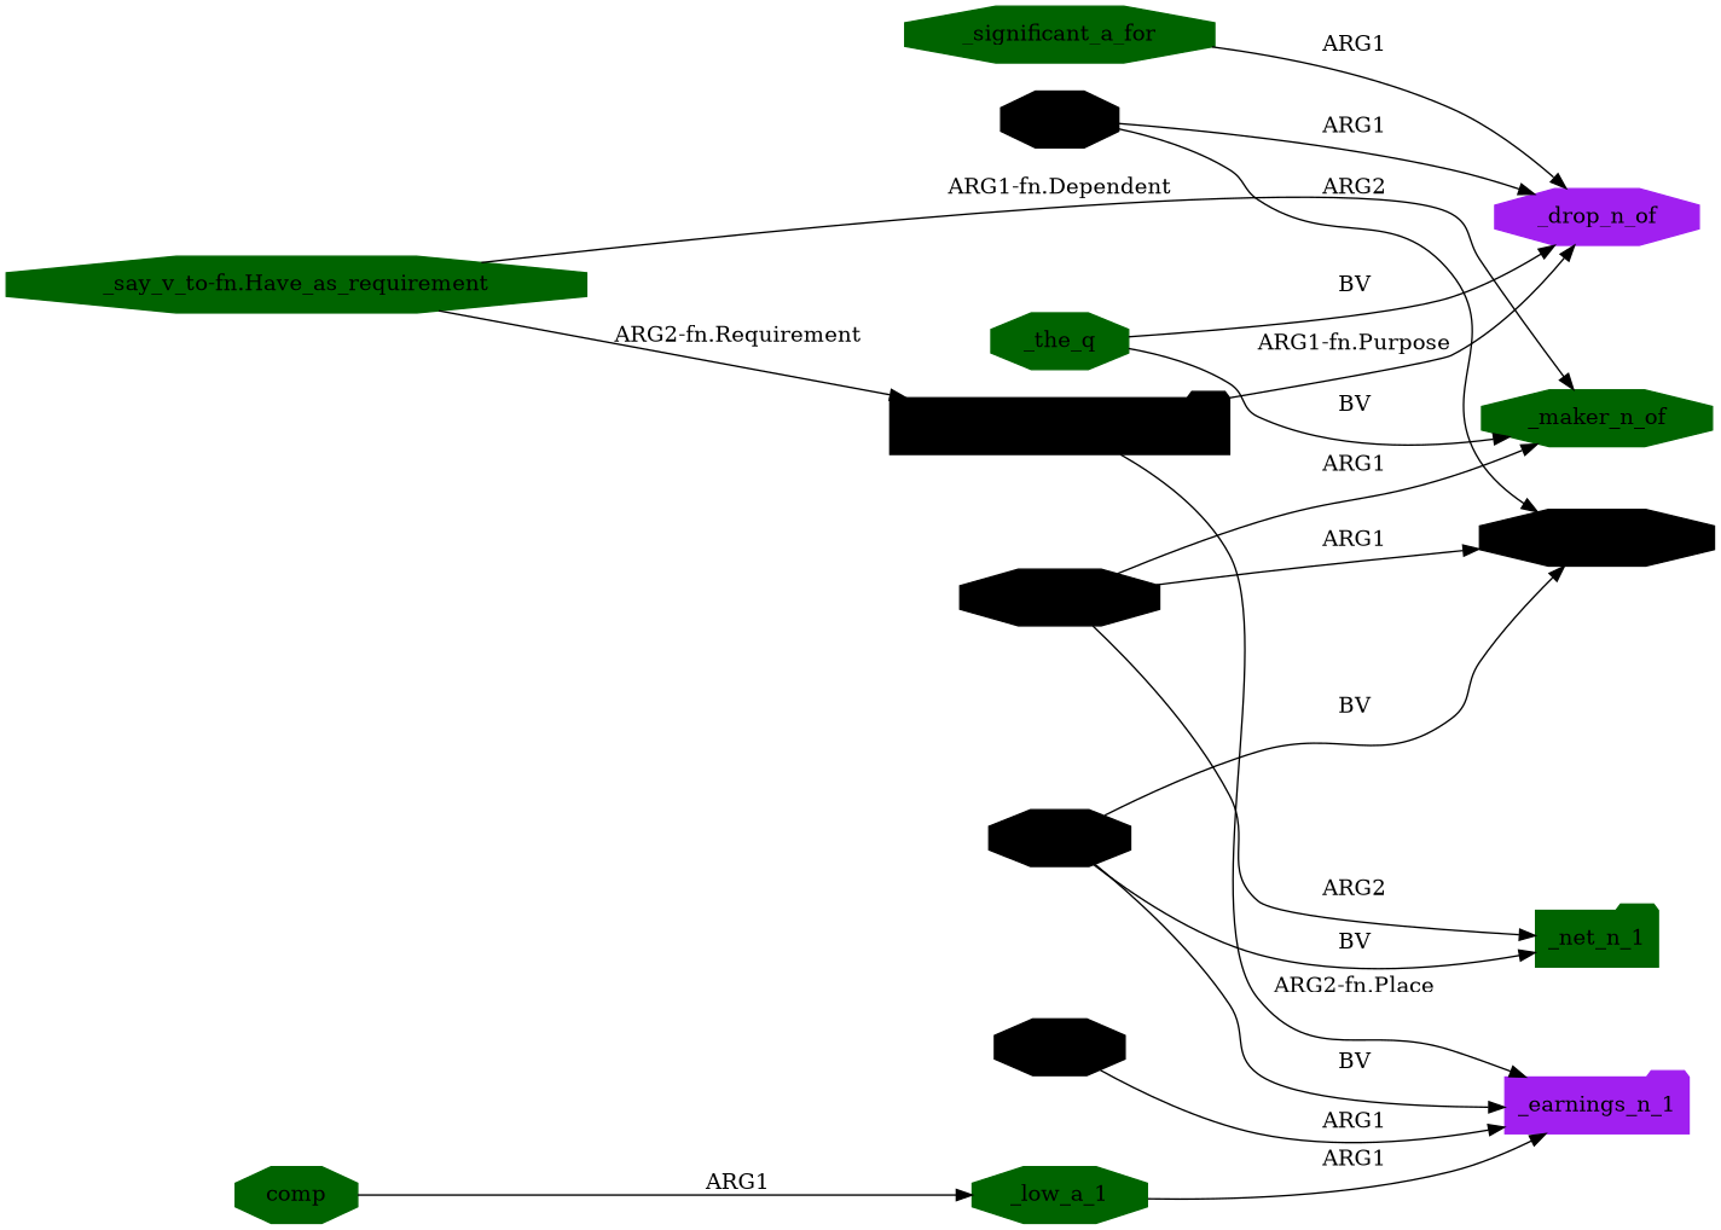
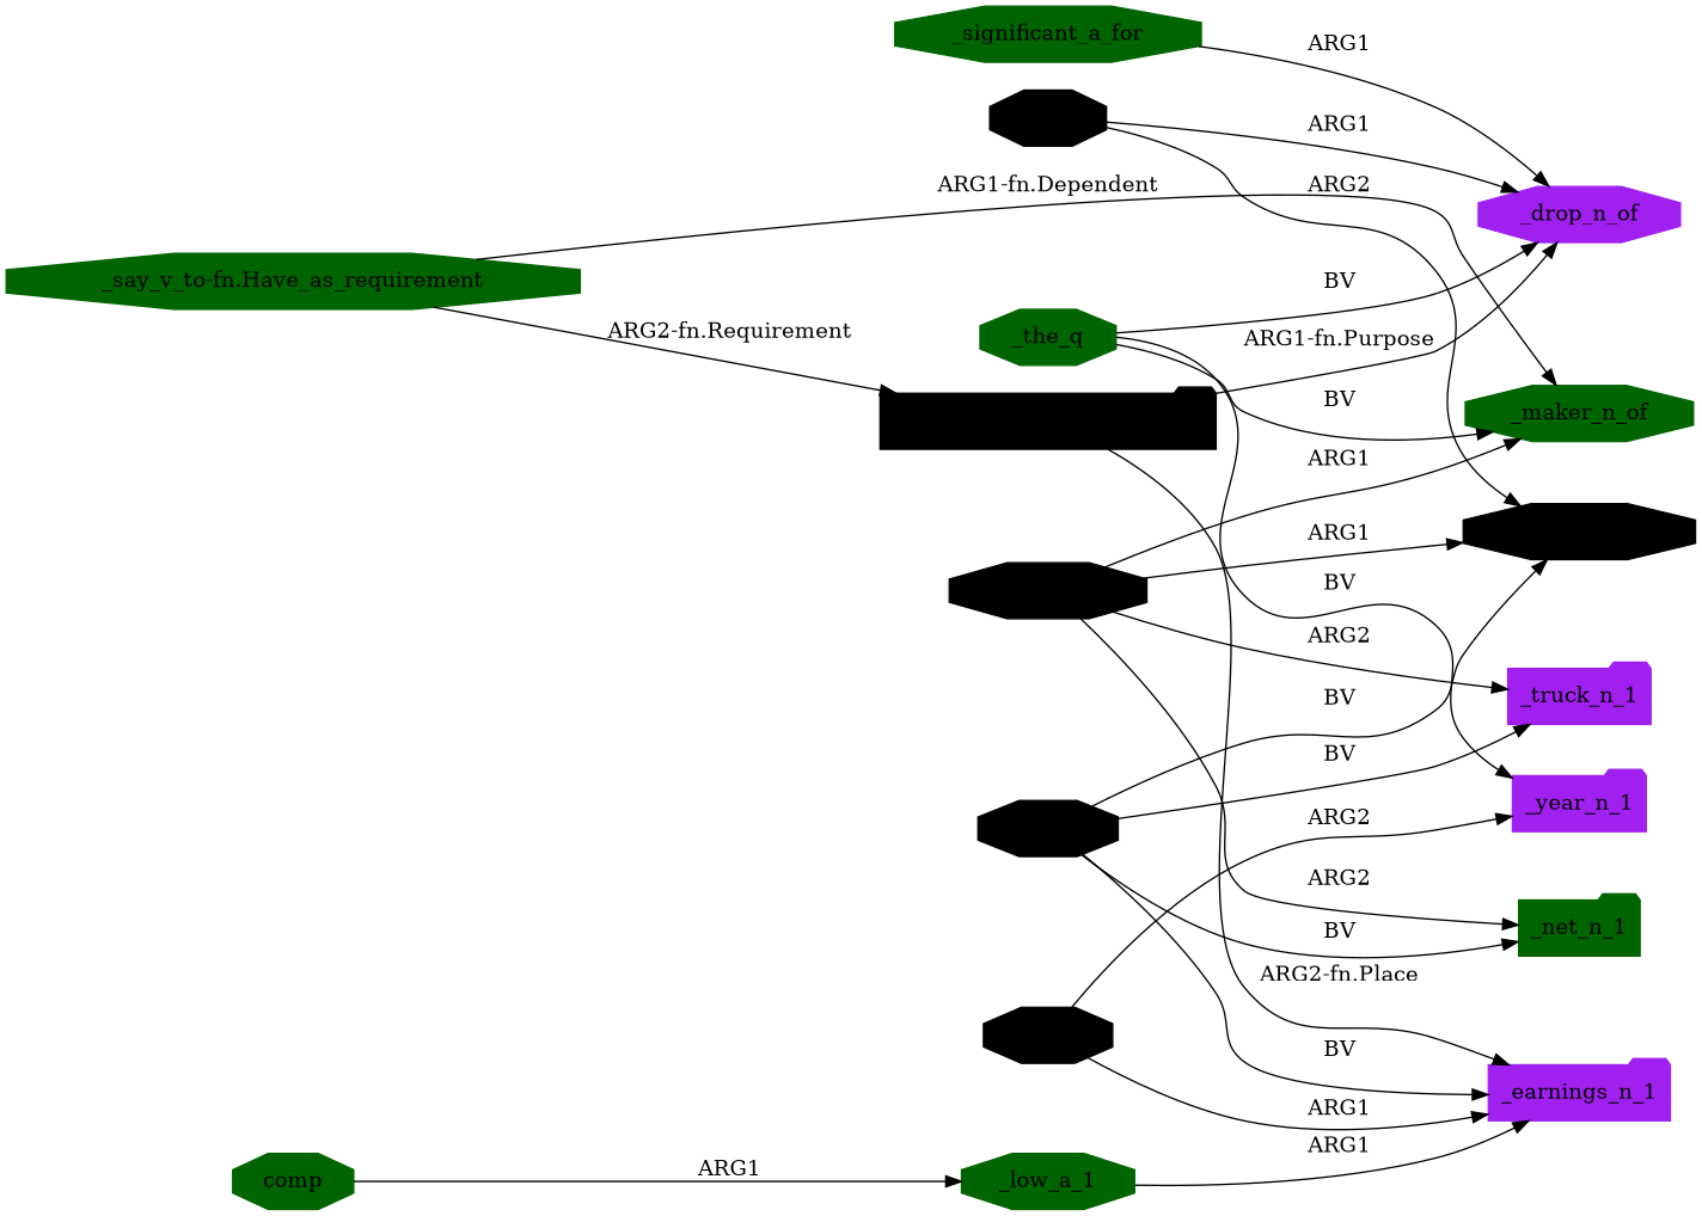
  digraph {
    fontname="DejaVu Serif"
    rankdir=LR
    node [color=darkgreen fontname="DejaVu Serif" shape=octagon style=filled]
    edge [fontname="DejaVu Serif"]
    "_result_v_in-fn.Activity_stop" [color=black shape=folder]
    _drop_n_of [color=purple]
    _earnings_n_1 [color=purple shape=folder]
    comp
    _low_a_1
    compound [color=black]
    _net_n_1 [shape=folder]
    _income_n_1 [color=black]
    _maker_n_of
+   _truck_n_1 [color=purple shape=folder]
+   _year_n_1 [color=purple shape=folder]
    udef_q [color=black]
    _significant_a_for
    _in_p [color=black]
    "_say_v_to-fn.Have_as_requirement"
    _the_q
    _for_p [color=black]
    "_result_v_in-fn.Activity_stop" -> _drop_n_of [label="ARG1-fn.Purpose"]
    "_result_v_in-fn.Activity_stop" -> _earnings_n_1 [label="ARG2-fn.Place"]
    comp -> _low_a_1 [label=ARG1]
    _low_a_1 -> _earnings_n_1 [label=ARG1]
    compound -> _net_n_1 [label=ARG2]
    compound -> _income_n_1 [label=ARG1]
    compound -> _maker_n_of [label=ARG1]
+   compound -> _truck_n_1 [label=ARG2]
    udef_q -> _earnings_n_1 [label=BV]
    udef_q -> _net_n_1 [label=BV]
    udef_q -> _income_n_1 [label=BV]
+   udef_q -> _truck_n_1 [label=BV]
    _significant_a_for -> _drop_n_of [label=ARG1]
    _in_p -> _drop_n_of [label=ARG1]
    _in_p -> _income_n_1 [label=ARG2]
    "_say_v_to-fn.Have_as_requirement" -> "_result_v_in-fn.Activity_stop" [label="ARG2-fn.Requirement"]
    "_say_v_to-fn.Have_as_requirement" -> _maker_n_of [label="ARG1-fn.Dependent"]
    _the_q -> _drop_n_of [label=BV]
    _the_q -> _maker_n_of [label=BV]
+   _the_q -> _year_n_1 [label=BV]
    _for_p -> _earnings_n_1 [label=ARG1]
+   _for_p -> _year_n_1 [label=ARG2]
  }
